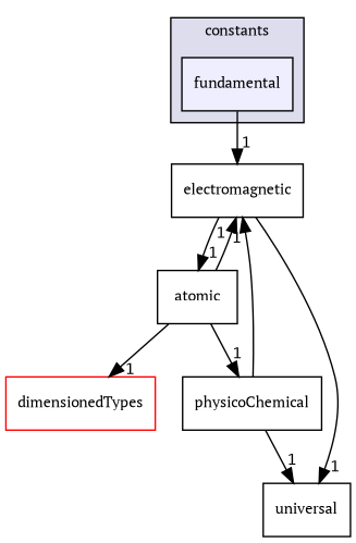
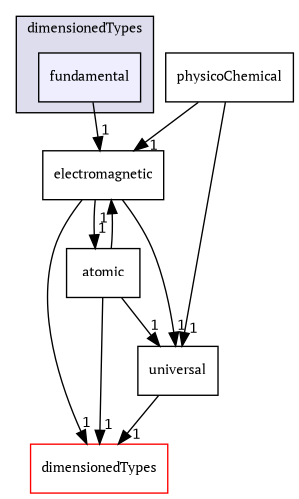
  digraph {
    compound=true
    fontname="PT Serif"
    node [fontname="PT Serif" fontsize=10 shape=box]
    edge [fontname="PT Serif" headlabel=1 labeldistance=1.5 labelfontname=Helvetica labelfontsize=10]
    n1 [fillcolor="#eeeeff" label=fundamental pencolor=black style=filled]
    n2 [label=electromagnetic]
    n3 [color=red label=dimensionedTypes]
    n4 [label=atomic]
    n5 [label=universal]
    n6 [label=physicoChemical]
    subgraph cluster_1 {
      bgcolor="#ddddee"
      fontsize=10
-     label=constants
+     label=dimensionedTypes
      pencolor=black
      n1
    }
    n1 -> n2
+   n2 -> n3
    n2 -> n4
    n2 -> n5
    n4 -> n2
    n4 -> n3
-   n4 -> n6
+   n4 -> n5
+   n5 -> n3
    n6 -> n2
    n6 -> n5
  }
